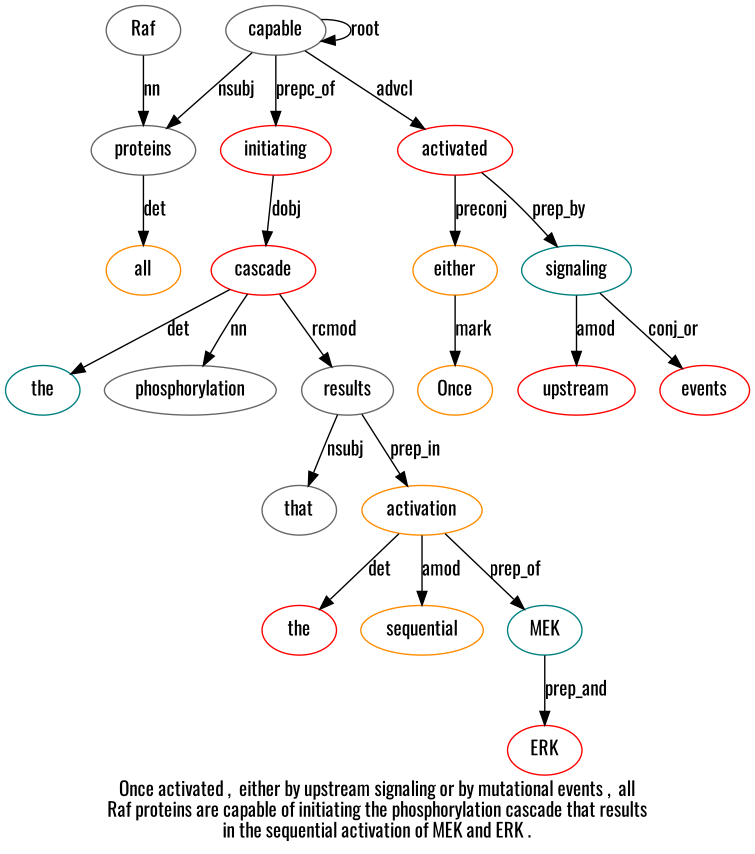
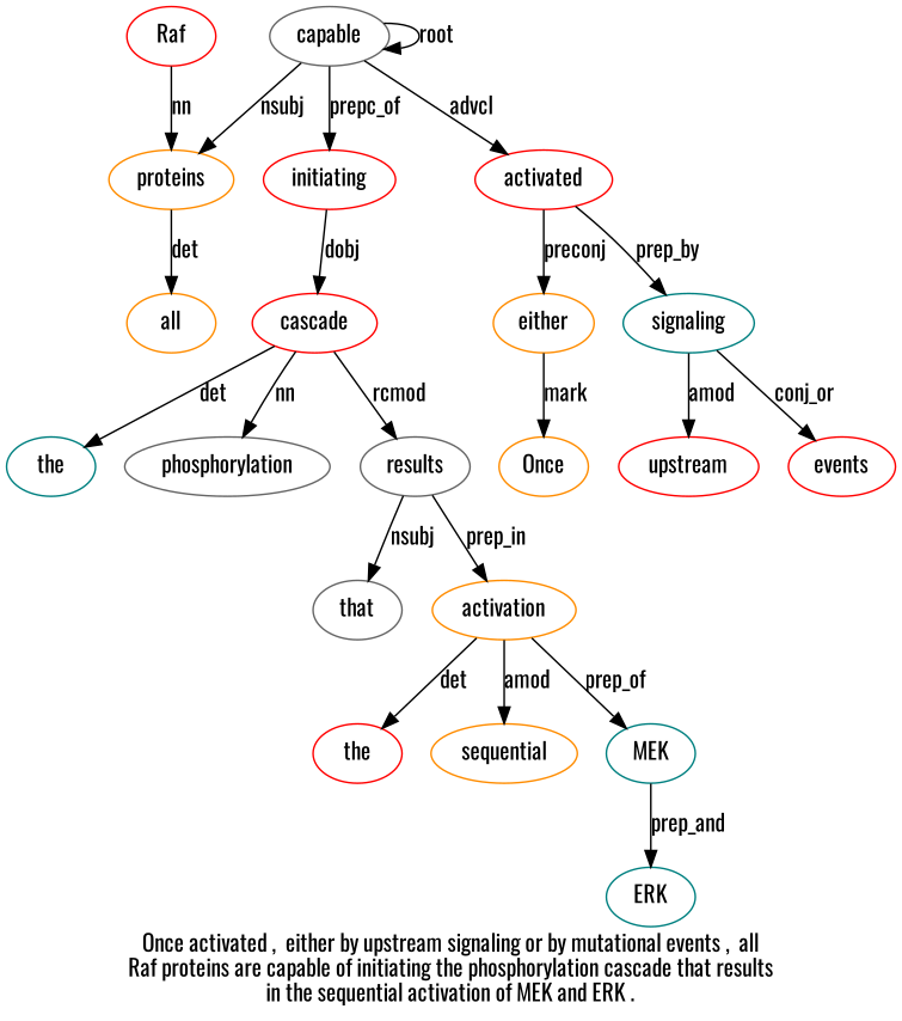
  digraph {
    fontname=Oswald
    label="Once activated ,  either by upstream signaling or by mutational events ,  all\nRaf proteins are capable of initiating the phosphorylation cascade that results\nin the sequential activation of MEK and ERK ."
    node [color=red fillcolor=white fontname=Oswald style=filled]
    edge [fontname=Oswald]
    n1 [label=activated]
    n2 [color=darkorange label=either]
    n3 [color=teal label=signaling]
    n4 [color=darkorange label=Once]
    n5 [label=upstream]
    n6 [label=events]
    n7 [color=gray40 label=capable]
-   n8 [color=gray40 label=proteins]
+   n8 [color=darkorange label=proteins]
    n9 [label=initiating]
    n10 [color=darkorange label=all]
    n11 [label=cascade]
-   n12 [color=gray40 label=Raf]
+   n12 [label=Raf]
    n13 [color=teal label=the]
    n14 [color=gray40 label=phosphorylation]
    n15 [color=gray40 label=results]
    n16 [color=gray40 label=that]
    n17 [color=darkorange label=activation]
    n18 [label=the]
    n19 [color=darkorange label=sequential]
    n20 [color=teal label=MEK]
-   n21 [label=ERK]
+   n21 [color=teal label=ERK]
    n1 -> n2 [label=preconj]
    n1 -> n3 [label=prep_by]
    n2 -> n4 [label=mark]
    n3 -> n5 [label=amod]
    n3 -> n6 [label=conj_or]
    n7 -> n1 [label=advcl]
    n7 -> n7 [label=root]
    n7 -> n8 [label=nsubj]
    n7 -> n9 [label=prepc_of]
    n8 -> n10 [label=det]
    n9 -> n11 [label=dobj]
    n11 -> n13 [label=det]
    n11 -> n14 [label=nn]
    n11 -> n15 [label=rcmod]
    n12 -> n8 [label=nn]
    n15 -> n16 [label=nsubj]
    n15 -> n17 [label=prep_in]
    n17 -> n18 [label=det]
    n17 -> n19 [label=amod]
    n17 -> n20 [label=prep_of]
    n20 -> n21 [label=prep_and]
  }
